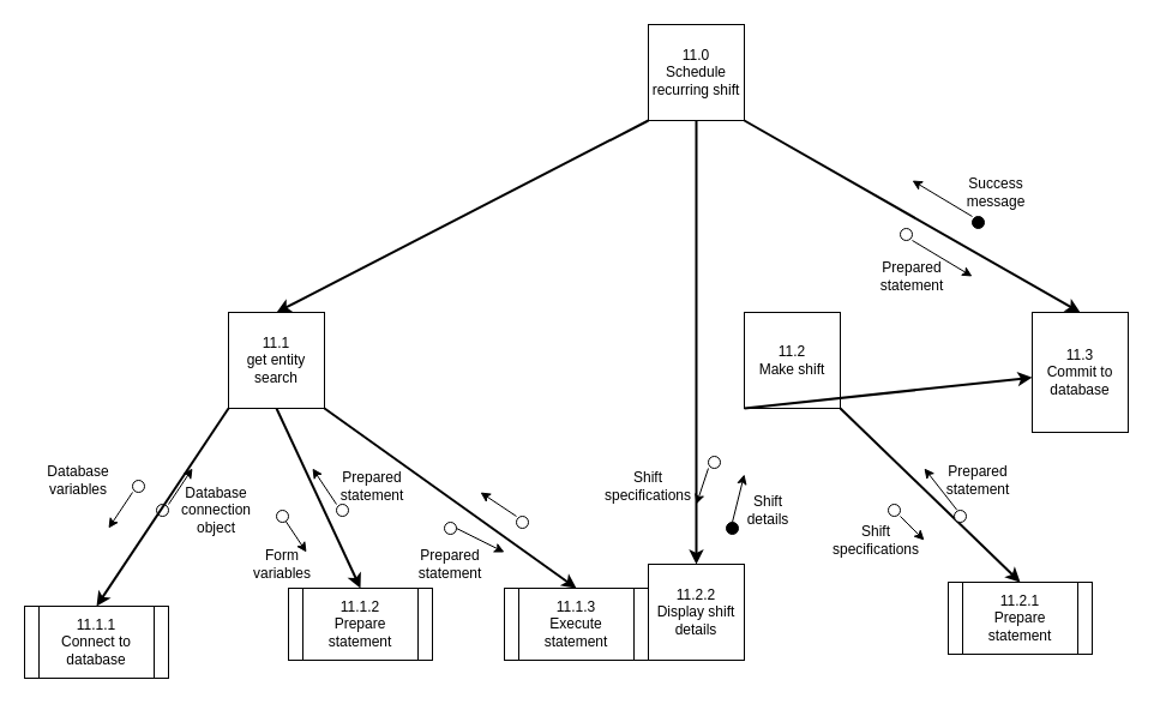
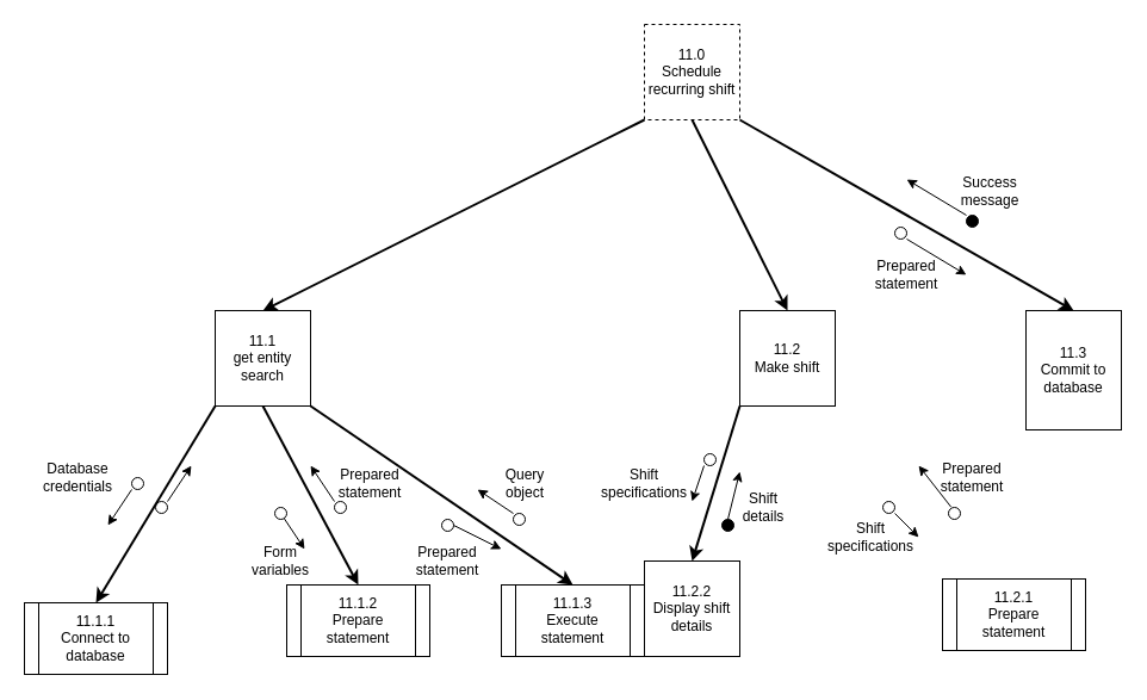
  <mxCell id="0" />
  <mxCell id="1" parent="0" />
- <mxCell id="2" value="11.0&lt;br&gt;Schedule recurring shift" style="whiteSpace=wrap;html=1;aspect=fixed;" parent="1" vertex="1"><mxGeometry x="540" y="20" width="80" height="80" as="geometry" /></mxCell>
- <mxCell id="3" value="11.1&lt;br&gt;get entity search" style="whiteSpace=wrap;html=1;aspect=fixed;" parent="1" vertex="1"><mxGeometry x="190" y="260" width="80" height="80" as="geometry" /></mxCell>
+ <mxCell id="2" value="11.0&lt;br&gt;Schedule recurring shift" style="whiteSpace=wrap;html=1;aspect=fixed;dashed=1;" parent="1" vertex="1"><mxGeometry x="540" y="20" width="80" height="80" as="geometry" /></mxCell>
+ <mxCell id="3" value="11.1&lt;br&gt;get entity search" style="whiteSpace=wrap;html=1;aspect=fixed;" parent="1" vertex="1"><mxGeometry y="260" width="80" height="80" as="geometry" x="180" /></mxCell>
  <mxCell id="4" value="11.2&lt;br&gt;Make shift" style="whiteSpace=wrap;html=1;aspect=fixed;" parent="1" vertex="1"><mxGeometry x="620" y="260" width="80" height="80" as="geometry" /></mxCell>
  <mxCell id="5" value="" style="endArrow=classic;html=1;exitX=0;exitY=1;exitDx=0;exitDy=0;entryX=0.5;entryY=0;entryDx=0;entryDy=0;strokeWidth=2;" parent="1" source="2" target="3" edge="1"><mxGeometry width="50" height="50" relative="1" as="geometry"><mxPoint x="590" y="230" as="sourcePoint" /><mxPoint x="640" y="180" as="targetPoint" /></mxGeometry></mxCell>
  <mxCell id="6" value="" style="endArrow=classic;html=1;strokeWidth=1;" parent="1" source="33" edge="1"><mxGeometry width="50" height="50" relative="1" as="geometry"><mxPoint x="235" y="430" as="sourcePoint" /><mxPoint x="255" y="460" as="targetPoint" /></mxGeometry></mxCell>
  <mxCell id="7" value="Form variables" style="text;html=1;strokeColor=none;fillColor=none;align=center;verticalAlign=middle;whiteSpace=wrap;rounded=0;" parent="1" vertex="1"><mxGeometry x="215" y="460" width="40" height="20" as="geometry" /></mxCell>
  <mxCell id="8" value="" style="endArrow=classic;html=1;strokeWidth=1;" parent="1" edge="1"><mxGeometry width="50" height="50" relative="1" as="geometry"><mxPoint x="140" y="420" as="sourcePoint" /><mxPoint x="160" y="390" as="targetPoint" /></mxGeometry></mxCell>
  <mxCell id="9" value="" style="ellipse;whiteSpace=wrap;html=1;aspect=fixed;" parent="1" vertex="1"><mxGeometry x="130" y="420" width="10" height="10" as="geometry" /></mxCell>
- <mxCell id="10" value="Database connection object" style="text;html=1;strokeColor=none;fillColor=none;align=center;verticalAlign=middle;whiteSpace=wrap;rounded=0;" parent="1" vertex="1"><mxGeometry x="160" y="415" width="40" height="20" as="geometry" /></mxCell>
  <mxCell id="11" value="11.1.1&lt;br&gt;Connect to database" style="shape=process;whiteSpace=wrap;html=1;backgroundOutline=1;" parent="1" vertex="1"><mxGeometry x="20" y="505" width="120" height="60" as="geometry" /></mxCell>
  <mxCell id="12" value="" style="endArrow=classic;html=1;strokeWidth=2;entryX=0.5;entryY=0;entryDx=0;entryDy=0;exitX=0;exitY=1;exitDx=0;exitDy=0;" parent="1" source="3" target="11" edge="1"><mxGeometry width="50" height="50" relative="1" as="geometry"><mxPoint x="140" y="420" as="sourcePoint" /><mxPoint x="190" y="370" as="targetPoint" /></mxGeometry></mxCell>
  <mxCell id="13" value="" style="endArrow=classic;html=1;strokeWidth=2;entryX=0.5;entryY=0;entryDx=0;entryDy=0;exitX=0.5;exitY=1;exitDx=0;exitDy=0;" parent="1" source="3" target="32" edge="1"><mxGeometry width="50" height="50" relative="1" as="geometry"><mxPoint x="450" y="460" as="sourcePoint" /><mxPoint x="300" y="470" as="targetPoint" /><Array as="points" /></mxGeometry></mxCell>
  <mxCell id="14" value="" style="endArrow=classic;html=1;strokeWidth=1;" parent="1" edge="1"><mxGeometry width="50" height="50" relative="1" as="geometry"><mxPoint x="110" y="410" as="sourcePoint" /><mxPoint x="90" y="440" as="targetPoint" /></mxGeometry></mxCell>
  <mxCell id="15" value="" style="ellipse;whiteSpace=wrap;html=1;aspect=fixed;fillColor=#000000;" parent="1" vertex="1"><mxGeometry x="810" y="180" width="10" height="10" as="geometry" /></mxCell>
  <mxCell id="16" value="" style="ellipse;whiteSpace=wrap;html=1;aspect=fixed;" parent="1" vertex="1"><mxGeometry x="750" y="190" width="10" height="10" as="geometry" /></mxCell>
  <mxCell id="17" value="" style="ellipse;whiteSpace=wrap;html=1;aspect=fixed;" parent="1" vertex="1"><mxGeometry x="740" y="420" width="10" height="10" as="geometry" /></mxCell>
  <mxCell id="18" value="" style="ellipse;whiteSpace=wrap;html=1;aspect=fixed;fillColor=#000000;" parent="1" vertex="1"><mxGeometry x="605" y="435" width="10" height="10" as="geometry" /></mxCell>
  <mxCell id="19" value="" style="ellipse;whiteSpace=wrap;html=1;aspect=fixed;" parent="1" vertex="1"><mxGeometry x="590" y="380" width="10" height="10" as="geometry" /></mxCell>
  <mxCell id="20" value="" style="ellipse;whiteSpace=wrap;html=1;aspect=fixed;" parent="1" vertex="1"><mxGeometry x="430" y="430" width="10" height="10" as="geometry" /></mxCell>
  <mxCell id="21" value="" style="ellipse;whiteSpace=wrap;html=1;aspect=fixed;" parent="1" vertex="1"><mxGeometry x="370" y="435" width="10" height="10" as="geometry" /></mxCell>
  <mxCell id="22" value="" style="ellipse;whiteSpace=wrap;html=1;aspect=fixed;" parent="1" vertex="1"><mxGeometry x="280" y="420" width="10" height="10" as="geometry" /></mxCell>
  <mxCell id="23" value="" style="ellipse;whiteSpace=wrap;html=1;aspect=fixed;" parent="1" vertex="1"><mxGeometry x="110" y="400" width="10" height="10" as="geometry" /></mxCell>
- <mxCell id="24" value="Database variables" style="text;html=1;strokeColor=none;fillColor=none;align=center;verticalAlign=middle;whiteSpace=wrap;rounded=0;" parent="1" vertex="1"><mxGeometry x="45" y="390" width="40" height="20" as="geometry" /></mxCell>
+ <mxCell id="24" value="Database credentials" style="text;html=1;strokeColor=none;fillColor=none;align=center;verticalAlign=middle;whiteSpace=wrap;rounded=0;" parent="1" vertex="1"><mxGeometry x="45" y="390" width="40" height="20" as="geometry" /></mxCell>
  <mxCell id="25" value="" style="endArrow=classic;html=1;strokeWidth=1;" parent="1" edge="1"><mxGeometry width="50" height="50" relative="1" as="geometry"><mxPoint x="280" y="420" as="sourcePoint" /><mxPoint x="260" y="390" as="targetPoint" /></mxGeometry></mxCell>
  <mxCell id="26" value="Prepared statement" style="text;html=1;strokeColor=none;fillColor=none;align=center;verticalAlign=middle;whiteSpace=wrap;rounded=0;" parent="1" vertex="1"><mxGeometry x="290" y="395" width="40" height="20" as="geometry" /></mxCell>
  <mxCell id="27" value="" style="endArrow=classic;html=1;strokeWidth=2;exitX=1;exitY=1;exitDx=0;exitDy=0;entryX=0.5;entryY=0;entryDx=0;entryDy=0;" parent="1" source="3" target="54" edge="1"><mxGeometry width="50" height="50" relative="1" as="geometry"><mxPoint x="380" y="390" as="sourcePoint" /><mxPoint x="460" y="470" as="targetPoint" /></mxGeometry></mxCell>
  <mxCell id="28" value="" style="endArrow=classic;html=1;strokeWidth=1;" parent="1" edge="1"><mxGeometry width="50" height="50" relative="1" as="geometry"><mxPoint x="380" y="440" as="sourcePoint" /><mxPoint x="420" y="460" as="targetPoint" /></mxGeometry></mxCell>
  <mxCell id="29" value="" style="endArrow=classic;html=1;strokeWidth=1;" parent="1" edge="1"><mxGeometry width="50" height="50" relative="1" as="geometry"><mxPoint x="430" y="430" as="sourcePoint" /><mxPoint x="400" y="410" as="targetPoint" /></mxGeometry></mxCell>
  <mxCell id="30" value="Prepared statement" style="text;html=1;strokeColor=none;fillColor=none;align=center;verticalAlign=middle;whiteSpace=wrap;rounded=0;" parent="1" vertex="1"><mxGeometry x="355" y="460" width="40" height="20" as="geometry" /></mxCell>
+ <mxCell id="31" value="Query object" style="text;html=1;strokeColor=none;fillColor=none;align=center;verticalAlign=middle;whiteSpace=wrap;rounded=0;" parent="1" vertex="1"><mxGeometry x="420" y="395" width="40" height="20" as="geometry" /></mxCell>
  <mxCell id="32" value="11.1.2&lt;br&gt;Prepare statement" style="shape=process;whiteSpace=wrap;html=1;backgroundOutline=1;" parent="1" vertex="1"><mxGeometry x="240" y="490" width="120" height="60" as="geometry" /></mxCell>
  <mxCell id="33" value="" style="ellipse;whiteSpace=wrap;html=1;aspect=fixed;" parent="1" vertex="1"><mxGeometry x="230" y="425" width="10" height="10" as="geometry" /></mxCell>
  <mxCell id="34" value="" style="endArrow=classic;html=1;strokeWidth=1;" parent="1" target="33" edge="1"><mxGeometry width="50" height="50" relative="1" as="geometry"><mxPoint x="235" y="430" as="sourcePoint" /><mxPoint x="255" y="460" as="targetPoint" /></mxGeometry></mxCell>
- <mxCell id="35" value="" style="endArrow=classic;html=1;strokeWidth=2;exitX=0;exitY=1;exitDx=0;exitDy=0;" parent="1" source="4" target="41" edge="1"><mxGeometry width="50" height="50" relative="1" as="geometry"><mxPoint x="670" y="440" as="sourcePoint" /><mxPoint x="600" y="480" as="targetPoint" /></mxGeometry></mxCell>
+ <mxCell id="35" value="" style="endArrow=classic;html=1;strokeWidth=2;entryX=0.5;entryY=0;entryDx=0;entryDy=0;exitX=0;exitY=1;exitDx=0;exitDy=0;" parent="1" source="4" target="47" edge="1"><mxGeometry width="50" height="50" relative="1" as="geometry"><mxPoint x="670" y="440" as="sourcePoint" /><mxPoint x="600" y="480" as="targetPoint" /></mxGeometry></mxCell>
  <mxCell id="36" value="" style="endArrow=classic;html=1;strokeWidth=1;" parent="1" edge="1"><mxGeometry width="50" height="50" relative="1" as="geometry"><mxPoint x="590" y="390" as="sourcePoint" /><mxPoint x="580" y="420" as="targetPoint" /></mxGeometry></mxCell>
  <mxCell id="37" value="" style="endArrow=classic;html=1;strokeWidth=1;" parent="1" edge="1"><mxGeometry width="50" height="50" relative="1" as="geometry"><mxPoint x="610" y="435" as="sourcePoint" /><mxPoint x="620" y="395" as="targetPoint" /></mxGeometry></mxCell>
  <mxCell id="38" value="Shift specifications" style="text;html=1;strokeColor=none;fillColor=none;align=center;verticalAlign=middle;whiteSpace=wrap;rounded=0;" parent="1" vertex="1"><mxGeometry x="520" y="395" width="40" height="20" as="geometry" /></mxCell>
- <mxCell id="39" value="" style="endArrow=classic;html=1;strokeWidth=2;exitX=0.5;exitY=1;exitDx=0;exitDy=0;" parent="1" source="2" target="47" edge="1"><mxGeometry width="50" height="50" relative="1" as="geometry"><mxPoint x="610" y="200" as="sourcePoint" /><mxPoint x="660" y="150" as="targetPoint" /></mxGeometry></mxCell>
+ <mxCell id="39" value="" style="endArrow=classic;html=1;strokeWidth=2;entryX=0.5;entryY=0;entryDx=0;entryDy=0;exitX=0.5;exitY=1;exitDx=0;exitDy=0;" parent="1" source="2" target="4" edge="1"><mxGeometry width="50" height="50" relative="1" as="geometry"><mxPoint x="610" y="200" as="sourcePoint" /><mxPoint x="660" y="150" as="targetPoint" /></mxGeometry></mxCell>
  <mxCell id="40" value="Prepared statement" style="text;html=1;strokeColor=none;fillColor=none;align=center;verticalAlign=middle;whiteSpace=wrap;rounded=0;" parent="1" vertex="1"><mxGeometry x="795" y="390" width="40" height="20" as="geometry" /></mxCell>
  <mxCell id="41" value="11.3&lt;br&gt;Commit to database" style="whiteSpace=wrap;html=1;aspect=fixed;" parent="1" vertex="1"><mxGeometry x="860" y="260" width="80" height="100" as="geometry" /></mxCell>
  <mxCell id="42" value="" style="endArrow=classic;html=1;strokeWidth=2;entryX=0.5;entryY=0;entryDx=0;entryDy=0;exitX=1;exitY=1;exitDx=0;exitDy=0;" parent="1" source="2" target="41" edge="1"><mxGeometry width="50" height="50" relative="1" as="geometry"><mxPoint x="780" y="180" as="sourcePoint" /><mxPoint x="830" y="130" as="targetPoint" /></mxGeometry></mxCell>
- <mxCell id="43" value="" style="endArrow=classic;html=1;strokeWidth=2;exitX=1;exitY=1;exitDx=0;exitDy=0;entryX=0.5;entryY=0;entryDx=0;entryDy=0;" parent="1" source="4" target="46" edge="1"><mxGeometry width="50" height="50" relative="1" as="geometry"><mxPoint x="780" y="410" as="sourcePoint" /><mxPoint x="820" y="470" as="targetPoint" /><Array as="points" /></mxGeometry></mxCell>
  <mxCell id="44" value="" style="endArrow=classic;html=1;strokeWidth=1;exitX=0;exitY=0;exitDx=0;exitDy=0;" parent="1" edge="1"><mxGeometry width="50" height="50" relative="1" as="geometry"><mxPoint x="797.197" y="424.697" as="sourcePoint" /><mxPoint x="770" y="390" as="targetPoint" /><Array as="points" /></mxGeometry></mxCell>
  <mxCell id="45" value="" style="endArrow=classic;html=1;strokeWidth=1;" parent="1" edge="1"><mxGeometry width="50" height="50" relative="1" as="geometry"><mxPoint x="750" y="430" as="sourcePoint" /><mxPoint x="770" y="450" as="targetPoint" /></mxGeometry></mxCell>
  <mxCell id="46" value="11.2.1&lt;br&gt;Prepare statement" style="shape=process;whiteSpace=wrap;html=1;backgroundOutline=1;" parent="1" vertex="1"><mxGeometry x="790" y="485" width="120" height="60" as="geometry" /></mxCell>
  <mxCell id="47" value="11.2.2&lt;br&gt;Display shift details" style="whiteSpace=wrap;html=1;aspect=fixed;" parent="1" vertex="1"><mxGeometry x="540" y="470" width="80" height="80" as="geometry" /></mxCell>
  <mxCell id="48" value="Shift details" style="text;html=1;strokeColor=none;fillColor=none;align=center;verticalAlign=middle;whiteSpace=wrap;rounded=0;" parent="1" vertex="1"><mxGeometry x="620" y="415" width="40" height="20" as="geometry" /></mxCell>
  <mxCell id="49" value="Shift specifications" style="text;html=1;strokeColor=none;fillColor=none;align=center;verticalAlign=middle;whiteSpace=wrap;rounded=0;" parent="1" vertex="1"><mxGeometry x="710" y="440" width="40" height="20" as="geometry" /></mxCell>
  <mxCell id="50" value="" style="endArrow=classic;html=1;strokeWidth=1;" parent="1" edge="1"><mxGeometry width="50" height="50" relative="1" as="geometry"><mxPoint x="760" y="200" as="sourcePoint" /><mxPoint x="810" y="230" as="targetPoint" /></mxGeometry></mxCell>
  <mxCell id="51" value="" style="endArrow=classic;html=1;strokeWidth=1;" parent="1" edge="1"><mxGeometry width="50" height="50" relative="1" as="geometry"><mxPoint x="810" y="180" as="sourcePoint" /><mxPoint x="760" y="150" as="targetPoint" /></mxGeometry></mxCell>
  <mxCell id="52" value="Prepared statement" style="text;html=1;strokeColor=none;fillColor=none;align=center;verticalAlign=middle;whiteSpace=wrap;rounded=0;" parent="1" vertex="1"><mxGeometry x="740" y="220" width="40" height="20" as="geometry" /></mxCell>
  <mxCell id="53" value="Success message" style="text;html=1;strokeColor=none;fillColor=none;align=center;verticalAlign=middle;whiteSpace=wrap;rounded=0;" parent="1" vertex="1"><mxGeometry x="810" y="150" width="40" height="20" as="geometry" /></mxCell>
  <mxCell id="54" value="&lt;span style=&quot;white-space: normal&quot;&gt;11.1.3&lt;/span&gt;&lt;br style=&quot;white-space: normal&quot;&gt;&lt;span style=&quot;white-space: normal&quot;&gt;Execute statement&lt;/span&gt;" style="shape=process;whiteSpace=wrap;html=1;backgroundOutline=1;fillColor=#FFFFFF;" parent="1" vertex="1"><mxGeometry x="420" y="490" width="120" height="60" as="geometry" /></mxCell>
  <mxCell id="55" value="" style="ellipse;whiteSpace=wrap;html=1;aspect=fixed;" vertex="1" parent="1"><mxGeometry x="795" y="425" width="10" height="10" as="geometry" /></mxCell>
